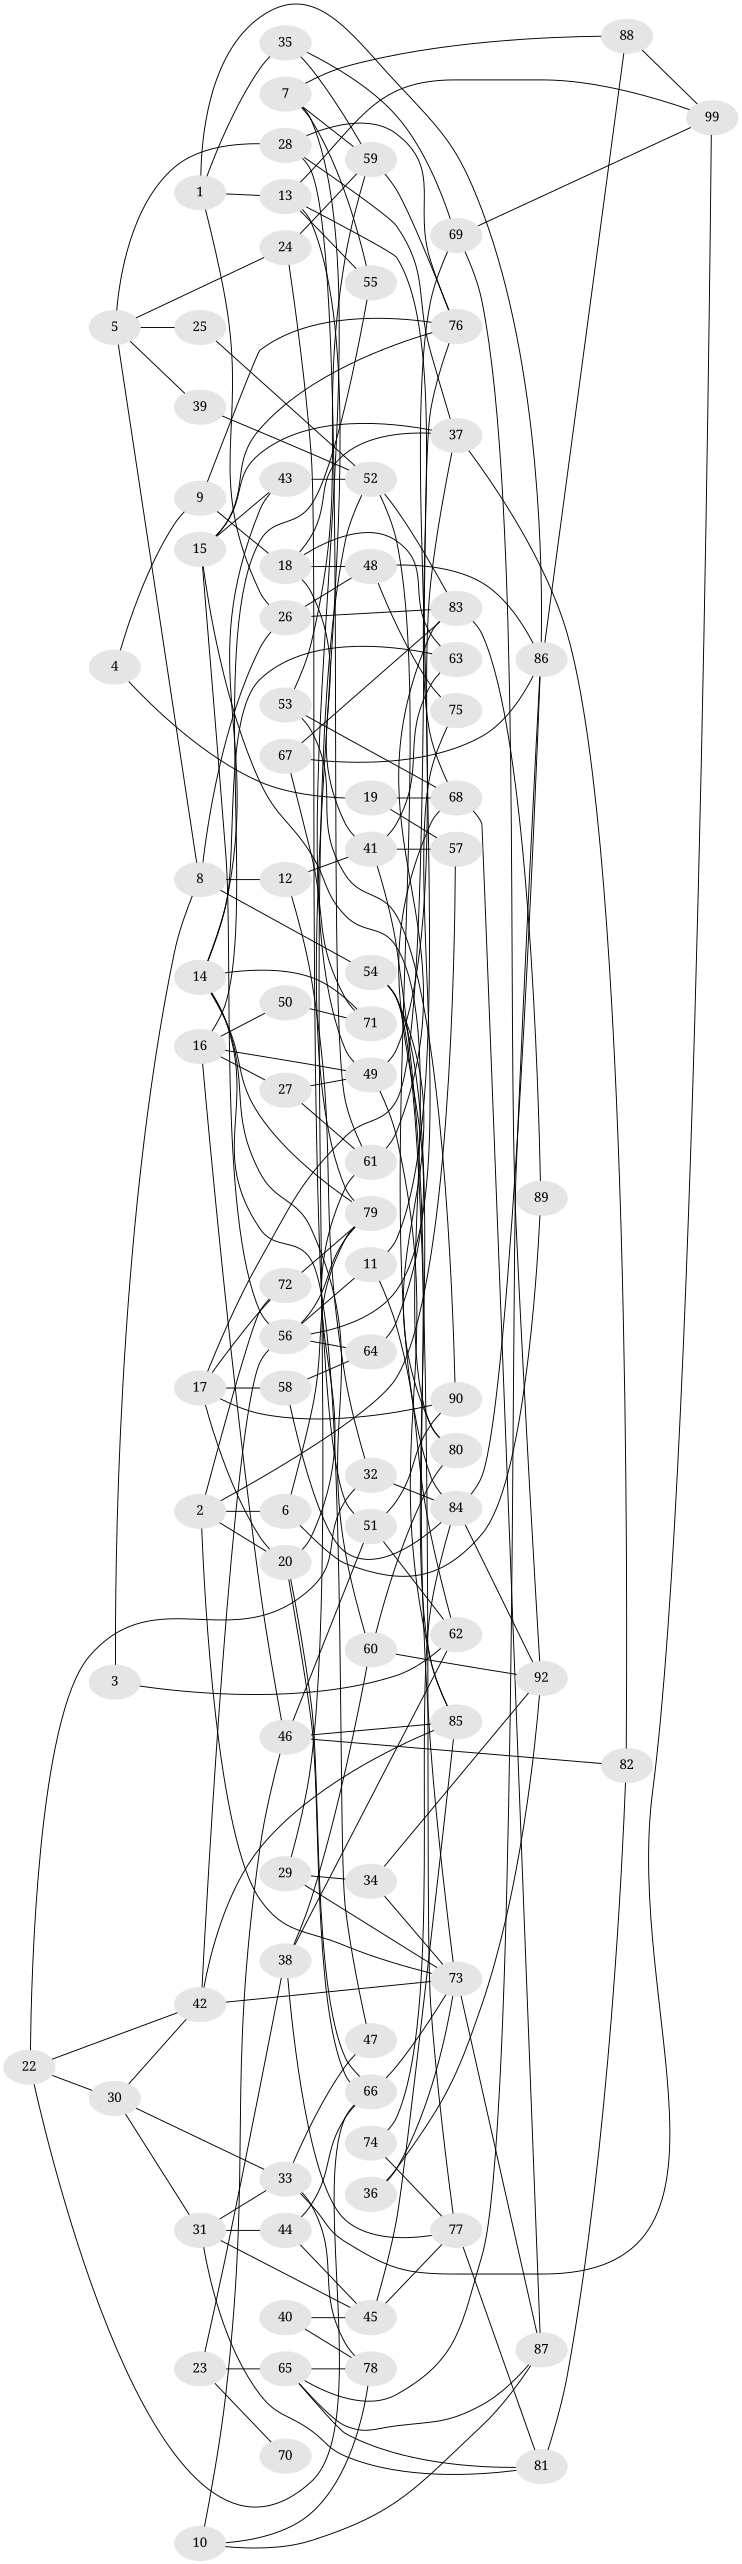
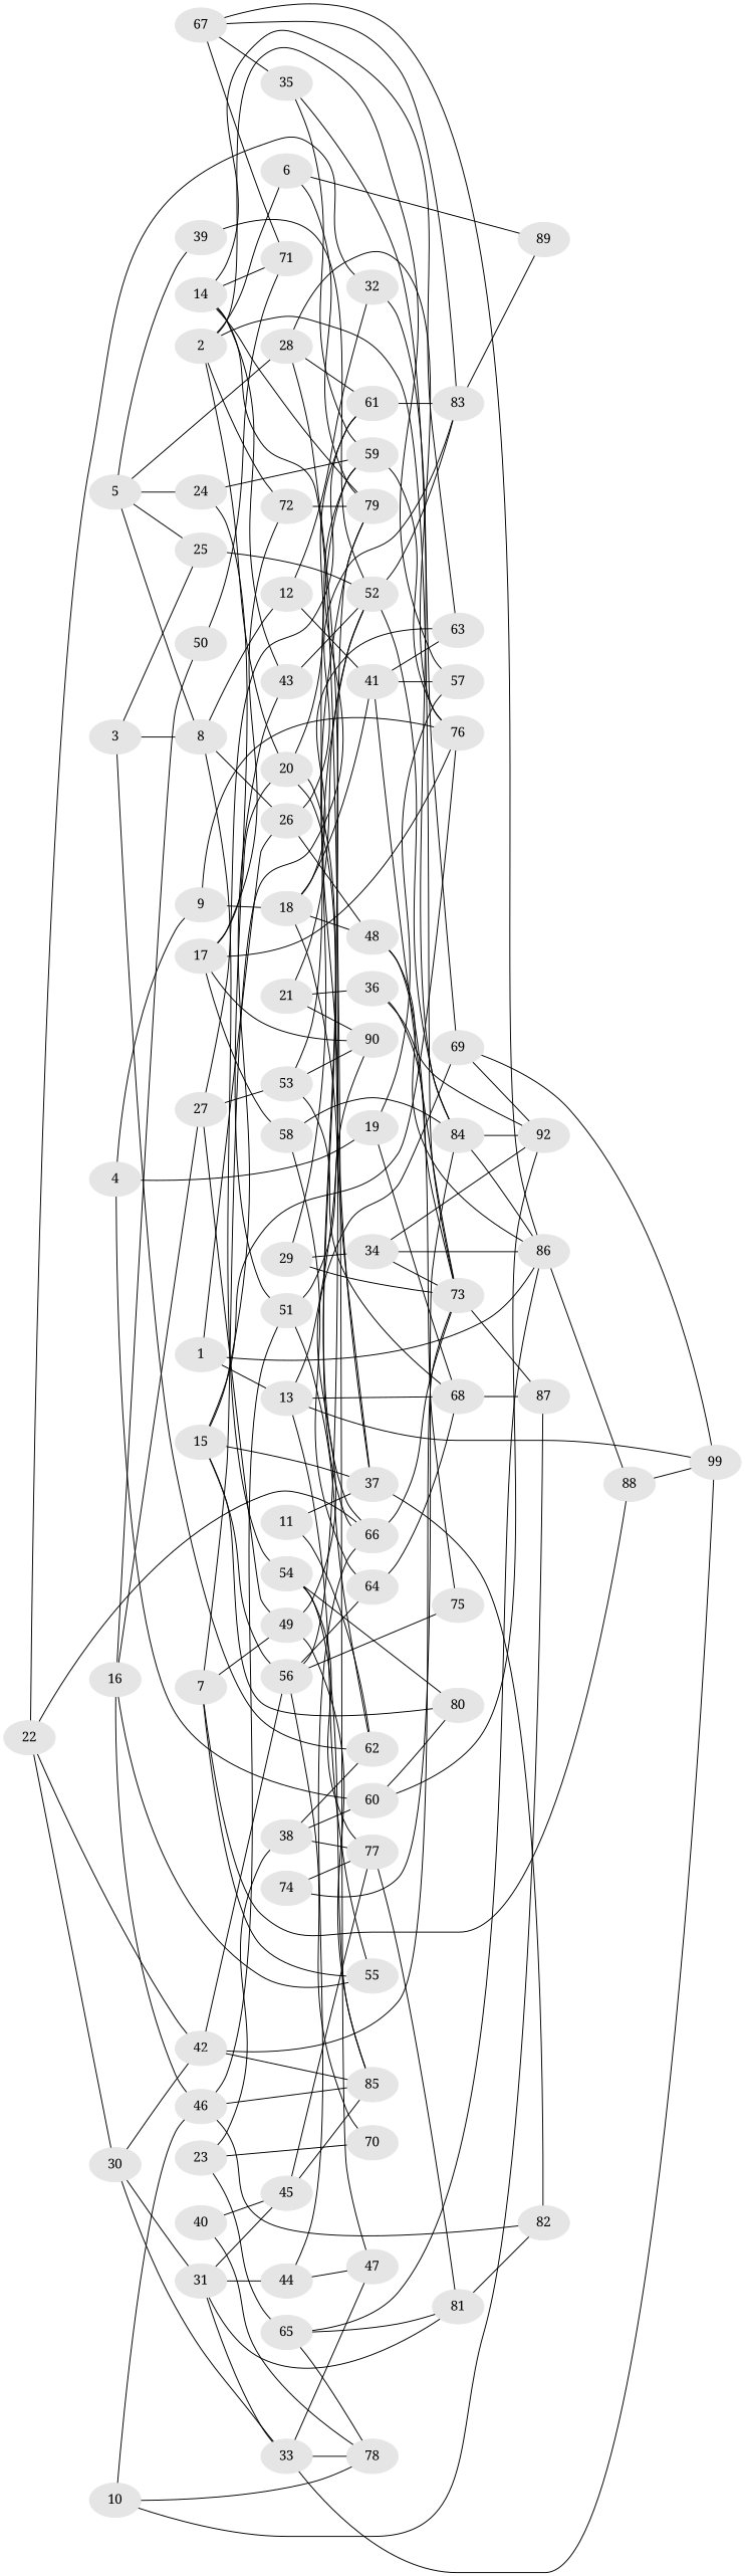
  graph {
    fontname="Noto Serif"
    rankdir=LR
    node [color=gray90 fontname="Noto Serif" style=filled]
    edge [fontname="Noto Serif"]
    1
    13
    26
    35
    86
    79
    55
    68
    n9 [label=99]
    48
    83
    59
    69
    88
    2
    6
    20
    57
    72
    73
    89
    61
    66
    87
    3
    8
    25
    62
    12
    54
    52
    4
    9
    19
    18
    76
    5
    24
    28
    39
    51
    37
    7
    49
    85
    32
    41
    80
    77
    63
    10
    46
    78
    82
    11
    84
    14
    43
    47
    60
    71
    92
    15
    56
    70
    75
    64
    16
    27
    50
    53
    17
    58
    90
+   21
    36
    22
    30
    42
    31
    33
    23
    38
    65
    81
    29
    34
    44
    45
    40
    67
    74
    1 -- 13
    1 -- 26
-   1 -- 35
+   67 -- 35
    1 -- 86
    13 -- 79
    13 -- 55
    13 -- 68
    13 -- n9
    26 -- 48
    26 -- 83
    35 -- 59
    35 -- 69
    86 -- 88
    68 -- 87
    48 -- 86
    48 -- 75
    83 -- 89
    59 -- 76
    69 -- n9
    69 -- 92
    88 -- n9
    2 -- 6
    2 -- 20
    2 -- 57
    2 -- 72
    2 -- 73
    6 -- 79
    6 -- 89
    20 -- 61
    20 -- 66
    20 -- 66
    72 -- 79
    73 -- 87
    61 -- 83
    66 -- 73
    3 -- 8
+   3 -- 25
    3 -- 62
    8 -- 26
    8 -- 12
    8 -- 54
    25 -- 52
    12 -- 32
    12 -- 41
    54 -- 85
    54 -- 80
    54 -- 77
    52 -- 83
    52 -- 84
    4 -- 9
    4 -- 19
    9 -- 18
    9 -- 76
    19 -- 68
    19 -- 57
    18 -- 48
    18 -- 37
    18 -- 41
    18 -- 63
    5 -- 8
    5 -- 25
    5 -- 24
    5 -- 28
    5 -- 39
    24 -- 59
    24 -- 51
    28 -- 61
    28 -- 76
    28 -- 37
    39 -- 52
    51 -- 62
    51 -- 90
    37 -- 82
    7 -- 55
    7 -- 59
    7 -- 88
    7 -- 49
    49 -- 69
    49 -- 85
    32 -- 84
    41 -- 57
    41 -- 73
    41 -- 63
    77 -- 81
    10 -- 87
    10 -- 46
    10 -- 78
    46 -- 51
    46 -- 85
    46 -- 82
    11 -- 62
    11 -- 37
    84 -- 86
    84 -- 92
    14 -- 79
    14 -- 63
    14 -- 43
    14 -- 47
-   14 -- 60
+   4 -- 60
    14 -- 71
    43 -- 52
    60 -- 80
    60 -- 92
    15 -- 76
    15 -- 37
    15 -- 80
    15 -- 43
    15 -- 56
    56 -- 79
-   56 -- 11
+   56 -- 70
    56 -- 75
    56 -- 64
    64 -- 68
    16 -- 55
-   16 -- 49
    16 -- 46
    16 -- 27
    16 -- 50
    27 -- 61
    27 -- 49
+   27 -- 53
    50 -- 71
    53 -- 68
    53 -- 59
    53 -- 90
    17 -- 20
    17 -- 72
    17 -- 76
    17 -- 58
    17 -- 90
    58 -- 84
    58 -- 64
+   21 -- 52
+   21 -- 90
+   21 -- 36
    36 -- 73
    36 -- 92
    22 -- 66
    22 -- 32
    22 -- 30
    22 -- 42
    30 -- 42
    30 -- 31
    30 -- 33
    42 -- 73
    42 -- 85
    42 -- 56
    31 -- 33
    31 -- 81
    31 -- 44
    31 -- 45
    33 -- n9
    33 -- 78
    33 -- 47
    23 -- 70
    23 -- 38
    23 -- 65
    38 -- 62
    38 -- 77
    38 -- 60
    65 -- 86
-   65 -- 87
    65 -- 78
    65 -- 81
    81 -- 82
    29 -- 73
    29 -- 52
    29 -- 34
+   34 -- 86
    34 -- 73
    34 -- 92
    44 -- 66
-   44 -- 45
+   44 -- 47
    45 -- 85
    45 -- 77
    40 -- 78
    40 -- 45
    67 -- 86
    67 -- 83
    67 -- 71
    74 -- 77
    74 -- 84
  }
